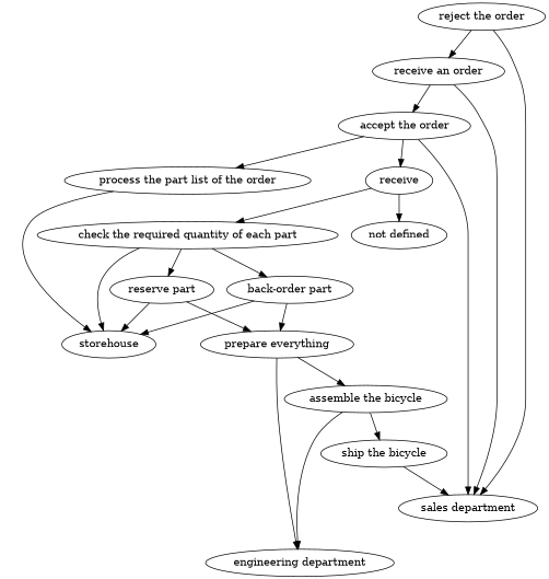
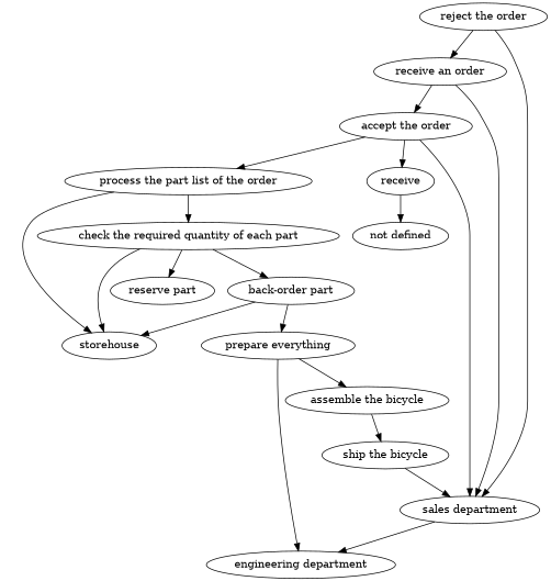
  strict digraph {
    edge [attrs="{'type': 'flow', 'label': 'flow'}"]
    "receive an order" [attrs="{'type': 'Activity', 'label': 'receive an order'}"]
    "accept the order" [attrs="{'type': 'Activity', 'label': 'accept the order'}"]
    "sales department" [attrs="{'type': 'Actor', 'label': 'sales department'}"]
    "reject the order" [attrs="{'type': 'Activity', 'label': 'reject the order'}"]
    n5 [attrs="{'type': 'Activity', 'label': 'inform'}" label=receive]
    "process the part list of the order" [attrs="{'type': 'Activity', 'label': 'process the part list of the order'}"]
    "not defined" [attrs="{'type': 'Actor', 'label': 'not defined'}"]
    "check the required quantity of each part" [attrs="{'type': 'Activity', 'label': 'check the required quantity of each part'}"]
    storehouse [attrs="{'type': 'Actor', 'label': 'storehouse'}"]
    "reserve part" [attrs="{'type': 'Activity', 'label': 'reserve part'}"]
    "back-order part" [attrs="{'type': 'Activity', 'label': 'back-order part'}"]
    "prepare everything" [attrs="{'type': 'Activity', 'label': 'prepare everything'}"]
    "assemble the bicycle" [attrs="{'type': 'Activity', 'label': 'assemble the bicycle'}"]
    "engineering department" [attrs="{'type': 'Actor', 'label': 'engineering department'}"]
    "ship the bicycle" [attrs="{'type': 'Activity', 'label': 'ship the bicycle'}"]
    "receive an order" -> "accept the order"
    "receive an order" -> "sales department" [attrs="{'type': 'actor performer', 'label': 'actor performer'}"]
    "accept the order" -> "sales department" [attrs="{'type': 'actor performer', 'label': 'actor performer'}"]
    "accept the order" -> n5
    "accept the order" -> "process the part list of the order"
    "reject the order" -> "receive an order"
    "reject the order" -> "sales department" [attrs="{'type': 'actor performer', 'label': 'actor performer'}"]
    n5 -> "not defined" [attrs="{'type': 'actor performer', 'label': 'actor performer'}"]
-   n5 -> "check the required quantity of each part"
+   "process the part list of the order" -> "check the required quantity of each part"
    "process the part list of the order" -> storehouse [attrs="{'type': 'actor performer', 'label': 'actor performer'}"]
    "check the required quantity of each part" -> storehouse [attrs="{'type': 'actor performer', 'label': 'actor performer'}"]
    "check the required quantity of each part" -> "reserve part"
    "check the required quantity of each part" -> "back-order part"
-   "reserve part" -> storehouse [attrs="{'type': 'actor performer', 'label': 'actor performer'}"]
-   "reserve part" -> "prepare everything"
    "back-order part" -> storehouse [attrs="{'type': 'actor performer', 'label': 'actor performer'}"]
    "back-order part" -> "prepare everything"
    "prepare everything" -> "assemble the bicycle"
    "prepare everything" -> "engineering department" [attrs="{'type': 'actor performer', 'label': 'actor performer'}"]
-   "assemble the bicycle" -> "engineering department" [attrs="{'type': 'actor performer', 'label': 'actor performer'}"]
+   "sales department" -> "engineering department" [attrs="{'type': 'actor performer', 'label': 'actor performer'}"]
    "assemble the bicycle" -> "ship the bicycle"
    "ship the bicycle" -> "sales department" [attrs="{'type': 'actor performer', 'label': 'actor performer'}"]
  }
